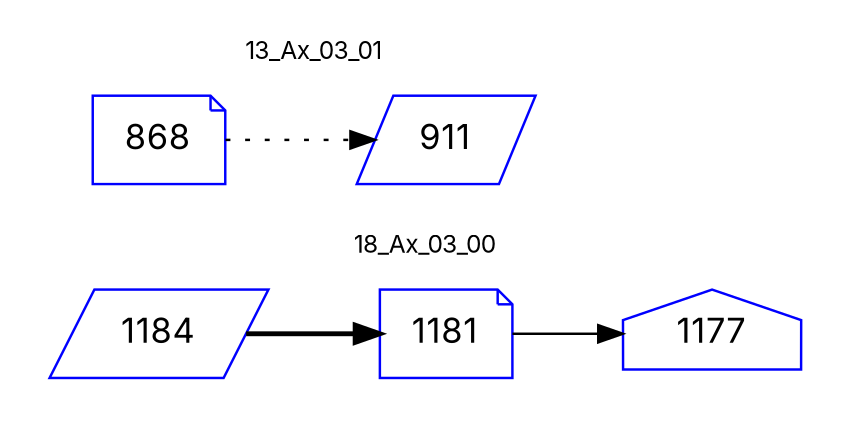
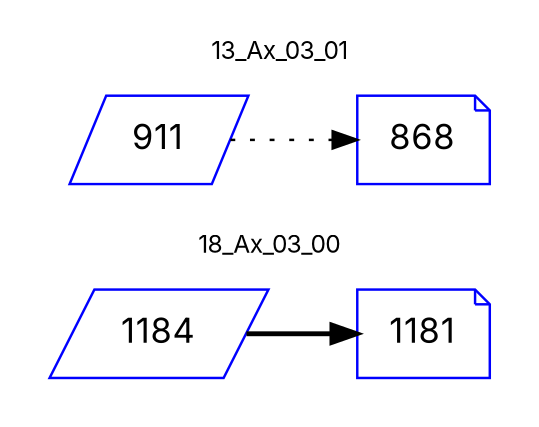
  digraph {
    fontname=Inter
    rankdir=LR
    node [color=blue fontname=Inter shape=parallelogram]
    edge [color=black fontname=Inter]
    n1 [label=1184]
    n2 [label=1181 shape=note]
-   n3 [label=1177 shape=house]
    n4 [label=911]
    n5 [label=868 shape=note]
    subgraph cluster_1 {
      color=white
      fontsize=10
      label="18_Ax_03_00"
      n1
      n2
-     n3
    }
    subgraph cluster_2 {
      color=white
      fontsize=10
      label="13_Ax_03_01"
      n4
      n5
    }
    n1 -> n2 [style=bold]
-   n2 -> n3 [style=solid]
-   n5 -> n4 [style=dotted]
+   n4 -> n5 [style=dotted]
  }
